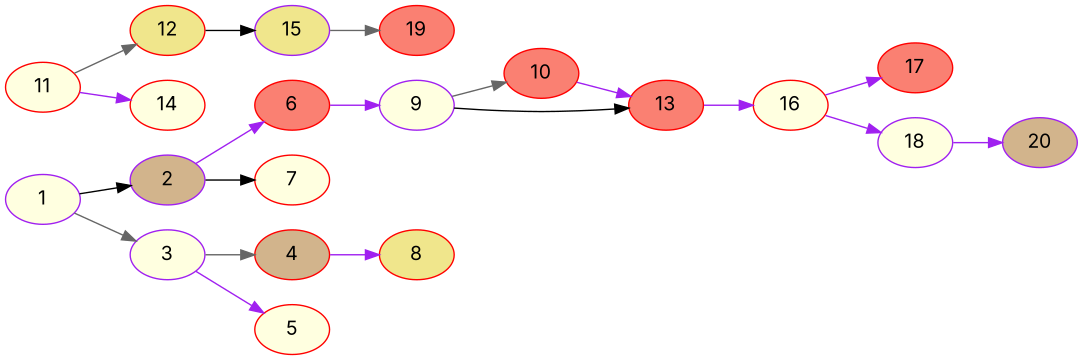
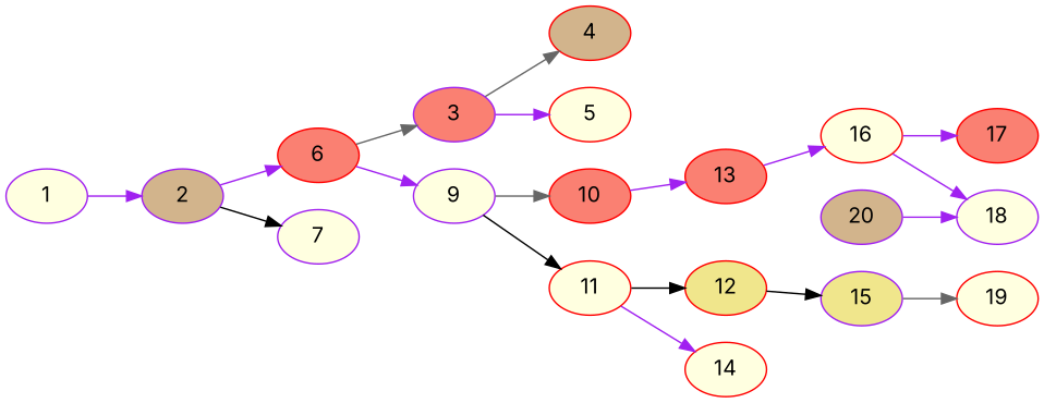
  digraph {
    fontname=Inter
    rankdir=LR
    node [alpha=0.03 color=red fillcolor=lightyellow fontname=Inter style=filled]
    edge [color=purple fontname=Inter]
    1 [alpha=0.08 color=purple expect_size=15850496]
    2 [alpha=0.11 color=purple expect_size=46064640 fillcolor=tan]
-   3 [color=purple expect_size=24527872]
+   3 [color=purple expect_size=24527872 fillcolor=salmon]
    6 [alpha=0.15 expect_size=50742272 fillcolor=salmon]
-   7 [alpha=0.14 expect_size=19922944]
+   7 [alpha=0.14 color=purple expect_size=19922944]
    4 [alpha=0.09 expect_size=49740800 fillcolor=tan]
    5 [alpha=0.14 expect_size=24944640]
    9 [alpha=0.10 color=purple expect_size=9641984]
-   8 [expect_size=9873408 fillcolor=khaki]
    10 [alpha=0.01 expect_size=48830464 fillcolor=salmon]
    11 [alpha=0.15 expect_size=46430208]
    13 [alpha=0.08 expect_size=42962944 fillcolor=salmon]
    12 [expect_size=17839104 fillcolor=khaki]
    14 [alpha=0.05 expect_size=49930240]
    16 [expect_size=9976832]
    15 [alpha=0.08 color=purple expect_size=23099392 fillcolor=khaki]
-   19 [alpha=0.11 expect_size=39176192 fillcolor=salmon]
+   19 [alpha=0.11 expect_size=39176192]
    17 [alpha=0.17 expect_size=45064192 fillcolor=salmon]
    18 [alpha=0.12 color=purple expect_size=31609856]
    20 [alpha=0.18 color=purple expect_size=14643200 fillcolor=tan]
-   1 -> 2 [color=black]
-   1 -> 3 [color=gray40]
+   1 -> 2
+   6 -> 3 [color=gray40]
    2 -> 6
    2 -> 7 [color=black]
    3 -> 4 [color=gray40]
    3 -> 5
    6 -> 9
-   4 -> 8
    9 -> 10 [color=gray40]
-   9 -> 13 [color=black]
+   9 -> 11 [color=black]
    10 -> 13
-   11 -> 12 [color=gray40]
+   11 -> 12 [color=black]
    11 -> 14
    13 -> 16
    12 -> 15 [color=black]
    16 -> 17
    16 -> 18
    15 -> 19 [color=gray40]
-   18 -> 20
+   20 -> 18
  }
